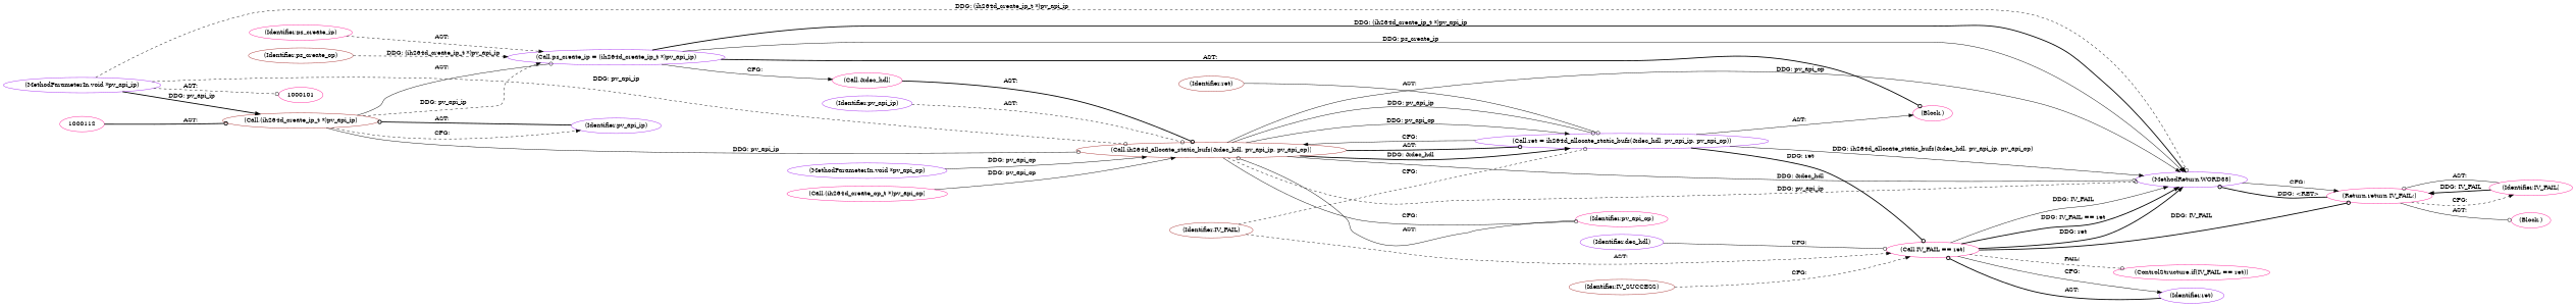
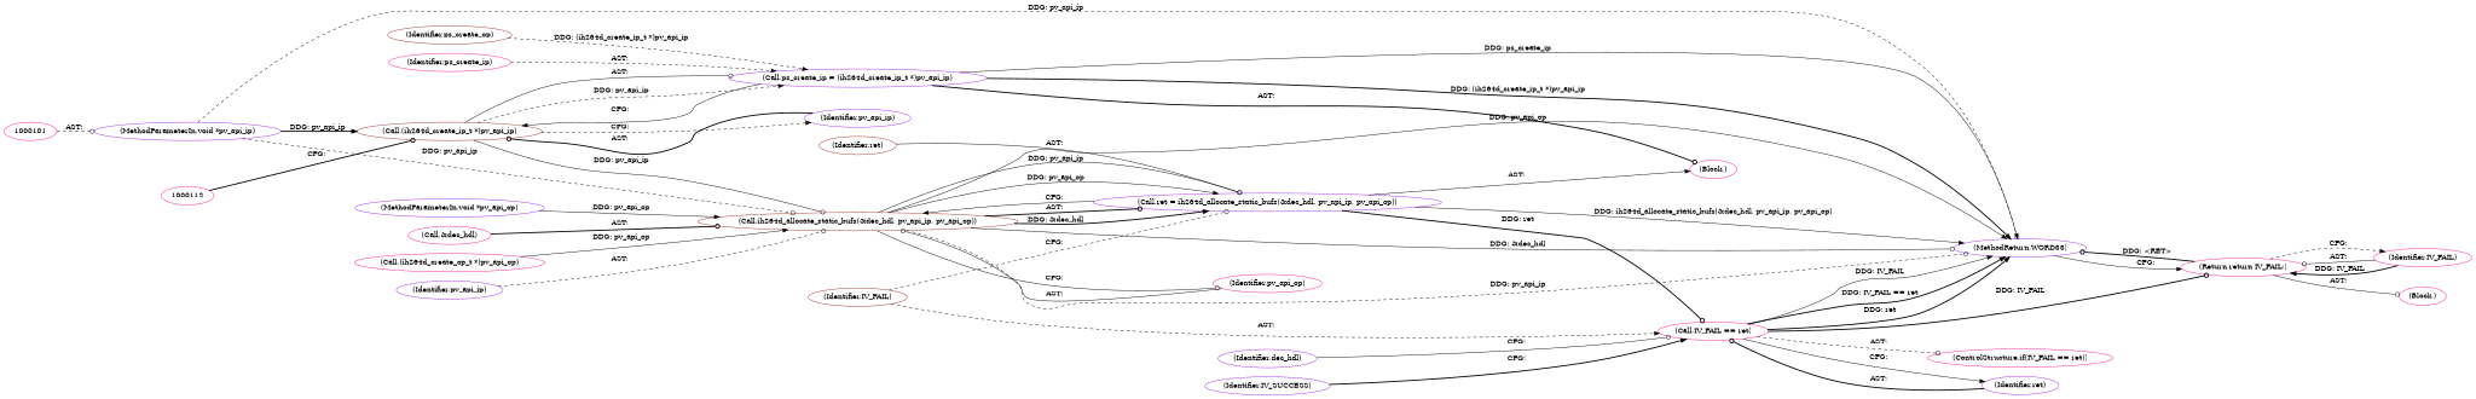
  digraph {
    rankdir=LR
    node [color=deeppink]
    edge [arrowhead=odot style=solid]
    n1 [color=brown label="(Call,(ih264d_create_ip_t *)pv_api_ip)"]
    n2 [color=purple label="(Call,ps_create_ip = (ih264d_create_ip_t *)pv_api_ip)"]
    n3 [color=brown label="(Call,ih264d_allocate_static_bufs(&dec_hdl, pv_api_ip, pv_api_op))"]
    n4 [color=purple label="(Identifier,pv_api_ip)"]
    n5 [color=purple label="(MethodReturn,WORD33)"]
    n6 [label="(Block,)"]
    n7 [color=purple label="(Call,ret = ih264d_allocate_static_bufs(&dec_hdl, pv_api_ip, pv_api_op))"]
    n8 [label="(Identifier,pv_api_op)"]
    n9 [color=purple label="(MethodParameterIn,void *pv_api_ip)"]
    1000101
    n11 [label="(Return,return IV_FAIL;)"]
    n12 [label="(Call,IV_FAIL == ret)"]
    n13 [label="(ControlStructure,if(IV_FAIL == ret))"]
    n14 [color=purple label="(Identifier,ret)"]
    n15 [label="(Identifier,IV_FAIL)"]
    n16 [label="(Block,)"]
    n17 [label="(Call,(ih264d_create_op_t *)pv_api_op)"]
    n18 [color=brown label="(Identifier,ret)"]
    n19 [color=purple label="(Identifier,dec_hdl)"]
    n20 [color=brown label="(Identifier,IV_FAIL)"]
    n21 [label="(Identifier,ps_create_ip)"]
    n22 [color=brown label="(Identifier,ps_create_op)"]
-   n23 [color=brown label="(Identifier,IV_SUCCESS)"]
+   n23 [color=purple label="(Identifier,IV_SUCCESS)"]
    n24 [color=purple label="(Identifier,pv_api_ip)"]
    n25 [color=purple label="(MethodParameterIn,void *pv_api_op)"]
    n26 [label="(Call,&dec_hdl)"]
    1000112
    n1 -> n2 [label="AST: "]
    n1 -> n2 [arrowhead=normal label="DDG: pv_api_ip" style=dashed]
    n1 -> n3 [label="DDG: pv_api_ip"]
    n1 -> n4 [arrowhead=normal label="CFG: " style=dashed]
-   n2 -> n26 [arrowhead=normal label="CFG: "]
+   n2 -> n1 [arrowhead=normal label="CFG: "]
    n2 -> n5 [arrowhead=normal label="DDG: ps_create_ip"]
    n2 -> n5 [arrowhead=normal label="DDG: (ih264d_create_ip_t *)pv_api_ip" style=bold]
    n2 -> n6 [label="AST: " style=bold]
    n3 -> n5 [label="DDG: &dec_hdl"]
    n3 -> n5 [label="DDG: pv_api_ip" style=dashed]
    n3 -> n5 [arrowhead=normal label="DDG: pv_api_op"]
    n3 -> n7 [label="AST: " style=bold]
    n3 -> n7 [arrowhead=normal label="DDG: &dec_hdl" style=bold]
    n3 -> n7 [label="DDG: pv_api_ip"]
    n3 -> n7 [arrowhead=normal label="DDG: pv_api_op"]
    n3 -> n8 [label="CFG: "]
    n4 -> n1 [label="AST: " style=bold]
    n5 -> n11 [arrowhead=normal label="CFG: "]
    n7 -> n3 [arrowhead=normal label="CFG: "]
    n7 -> n5 [arrowhead=normal label="DDG: ih264d_allocate_static_bufs(&dec_hdl, pv_api_ip, pv_api_op)"]
    n7 -> n6 [arrowhead=normal label="AST: "]
    n7 -> n12 [label="DDG: ret" style=bold]
    n8 -> n3 [label="AST: "]
    n9 -> n1 [arrowhead=normal label="DDG: pv_api_ip" style=bold]
    n9 -> n3 [label="DDG: pv_api_ip" style=dashed]
-   n9 -> n5 [label="DDG: (ih264d_create_ip_t *)pv_api_ip" style=dashed]
-   n9 -> 1000101 [label="AST: " style=dashed]
+   n9 -> n5 [label="DDG: pv_api_ip" style=dashed]
+   1000101 -> n9 [label="AST: " style=dashed]
    n11 -> n5 [label="DDG: <RET>" style=bold]
    n11 -> n15 [arrowhead=normal label="CFG: " style=dashed]
    n11 -> n16 [label="AST: "]
    n12 -> n5 [arrowhead=normal label="DDG: ret" style=bold]
    n12 -> n5 [arrowhead=normal label="DDG: IV_FAIL"]
    n12 -> n5 [arrowhead=normal label="DDG: IV_FAIL == ret" style=bold]
    n12 -> n11 [label="DDG: IV_FAIL" style=bold]
-   n12 -> n13 [label="FAIL: " style=dashed]
+   n12 -> n13 [label="AST: " style=dashed]
    n12 -> n14 [arrowhead=normal label="CFG: "]
    n14 -> n12 [label="AST: " style=bold]
    n15 -> n11 [label="AST: "]
    n15 -> n11 [arrowhead=normal label="DDG: IV_FAIL" style=bold]
    n17 -> n3 [arrowhead=normal label="DDG: pv_api_op"]
    n18 -> n7 [label="AST: "]
    n19 -> n12 [label="CFG: "]
    n20 -> n7 [label="CFG: " style=dashed]
    n20 -> n12 [arrowhead=normal label="AST: " style=dashed]
    n21 -> n2 [arrowhead=normal label="AST: " style=dashed]
    n22 -> n2 [arrowhead=normal label="DDG: (ih264d_create_ip_t *)pv_api_ip" style=dashed]
-   n23 -> n12 [arrowhead=normal label="CFG: " style=dashed]
+   n23 -> n12 [arrowhead=normal label="CFG: " style=bold]
    n24 -> n3 [label="AST: " style=dashed]
    n25 -> n3 [arrowhead=normal label="DDG: pv_api_op"]
    n26 -> n3 [label="AST: " style=bold]
-   1000112 -> n1 [label="AST: " style=bold]
+   1000112 -> n1 [label="CFG: " style=bold]
  }
